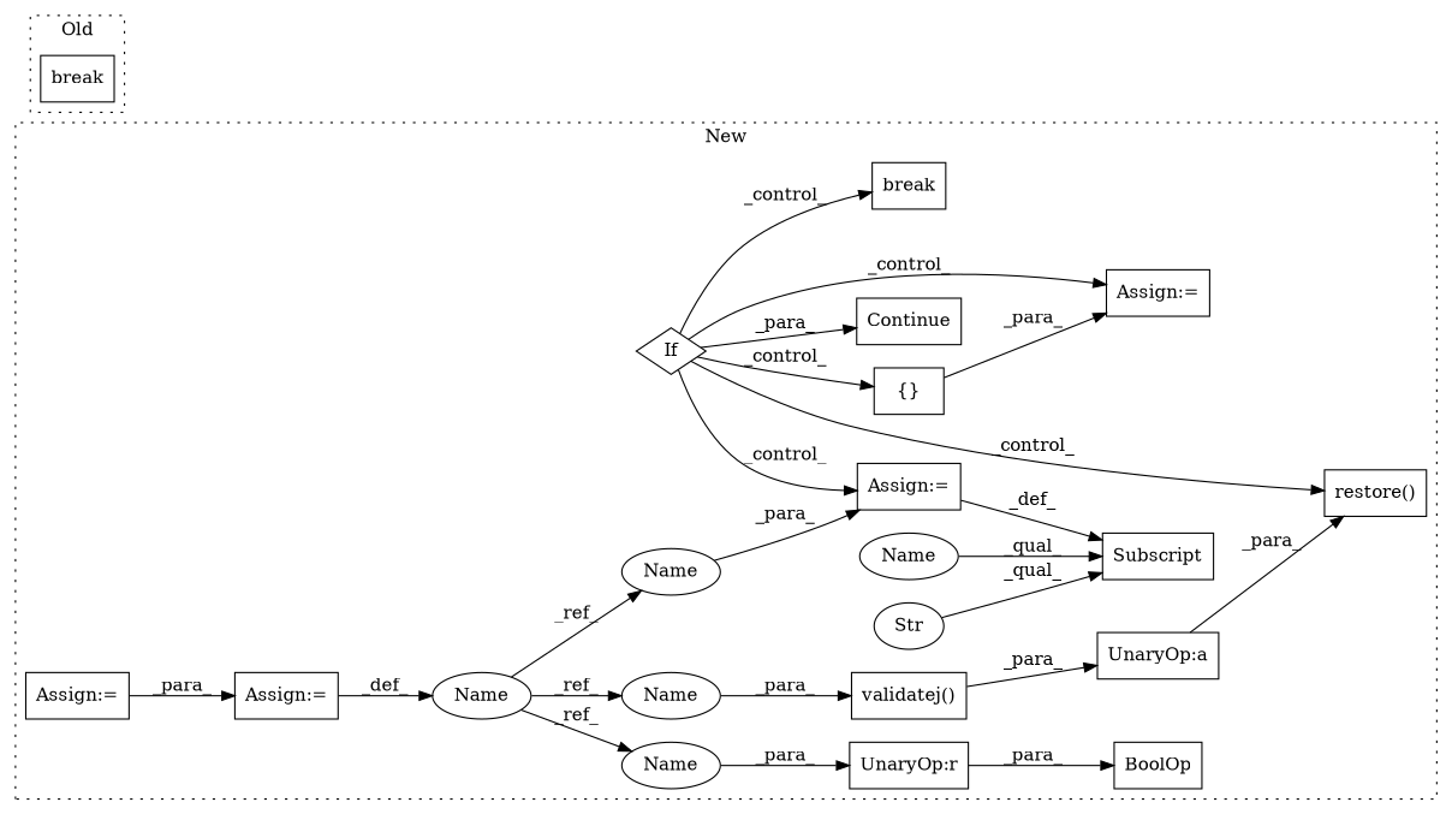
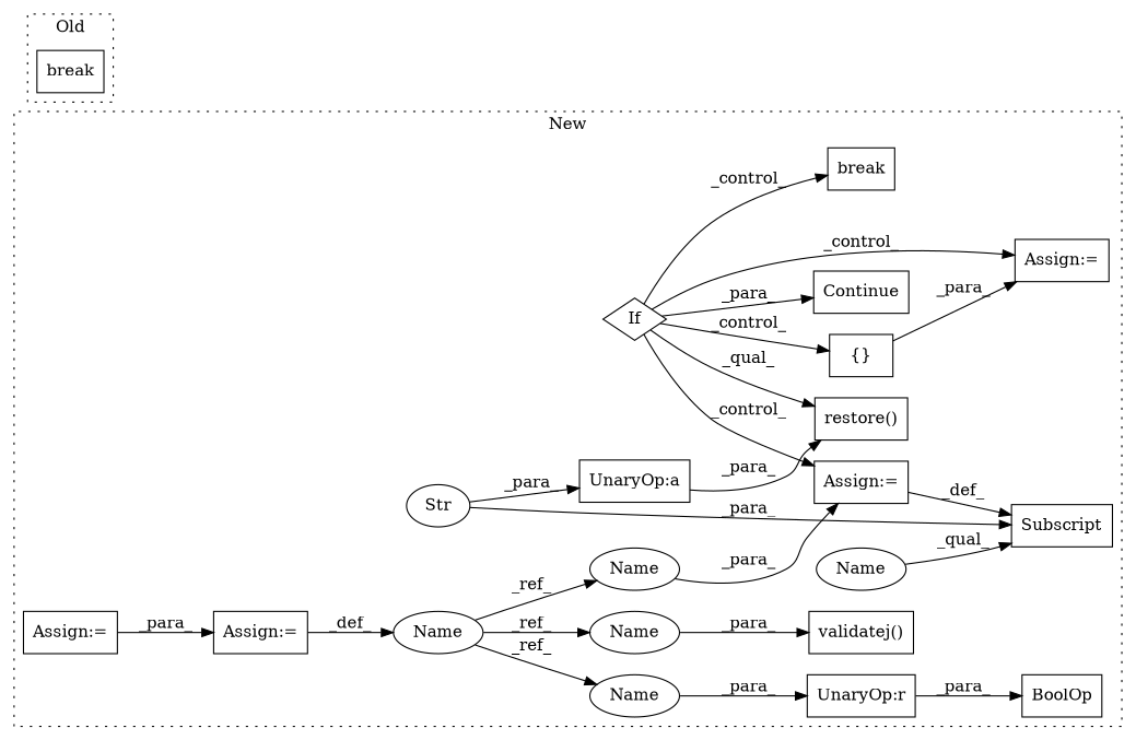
  digraph {
    rankdir=LR
    node [a=87 l=3 s=16041 shape=box]
    n1 [a=43 l=8 label=Continue s=16199]
    n2 [a=96 label=If s=16038 shape=diamond]
    n3 [a=40 l=9 label="UnaryOp:r"]
    n4 [a=68 label="Assign:=" s=15878]
    n5 [a=68 label="Assign:=" s=16177]
    n6 [a=94 l=5 label=break s=16689]
    n7 [a=75 l=21 label="restore()" s=16121]
    n8 [a=59 l="2,1" label="{}" s="16180,16180"]
    n9 [a=63 l="26,0" label=Subscript s="16220,0"]
    n10 [a=66 l=18 label=Str s=16227 shape=ellipse]
    n11 [l=1 label=Name s=15877 shape=ellipse]
    n12 [a=68 label="Assign:=" s=16246]
    n13 [a=61 l=49 label="UnaryOp:a" s=16054]
    n14 [a=72 l=62 label=BoolOp]
    n15 [a=75 l="17,27" label="validatej()" s="16058,16076"]
    n16 [a=68 label="Assign:=" s=13284]
    n17 [l=1 label=Name s=16249 shape=ellipse]
    n18 [l=1 label=Name shape=ellipse]
    n19 [l=1 label=Name s=16075 shape=ellipse]
    n20 [l=6 label=Name s=16220 shape=ellipse]
    n21 [a=94 l=5 label=break s=16120]
    subgraph cluster_1 {
      label=New
      style=dotted
      n1
      n2
      n3
      n4
      n5
      n6
      n7
      n8
      n9
      n10
      n11
      n12
      n13
      n14
      n15
      n16
      n17
      n18
      n19
      n20
    }
    subgraph cluster_2 {
      label=Old
      style=dotted
      n21
    }
    n2 -> n1 [label=_para_]
    n2 -> n5 [label=_control_]
    n2 -> n6 [label=_control_]
-   n2 -> n7 [label=_control_]
+   n2 -> n7 [label=_qual_]
    n2 -> n8 [label=_control_]
    n2 -> n12 [label=_control_]
    n3 -> n14 [label=_para_]
    n4 -> n11 [label=_def_]
    n8 -> n5 [label=_para_]
-   n10 -> n9 [label=_qual_]
+   n10 -> n9 [label=_para_]
    n11 -> n17 [label=_ref_]
    n11 -> n18 [label=_ref_]
    n11 -> n19 [label=_ref_]
    n12 -> n9 [label=_def_]
    n13 -> n7 [label=_para_]
-   n15 -> n13 [label=_para_]
+   n10 -> n13 [label=_para_]
    n16 -> n4 [label=_para_]
    n17 -> n12 [label=_para_]
    n18 -> n3 [label=_para_]
    n19 -> n15 [label=_para_]
    n20 -> n9 [label=_qual_]
  }
